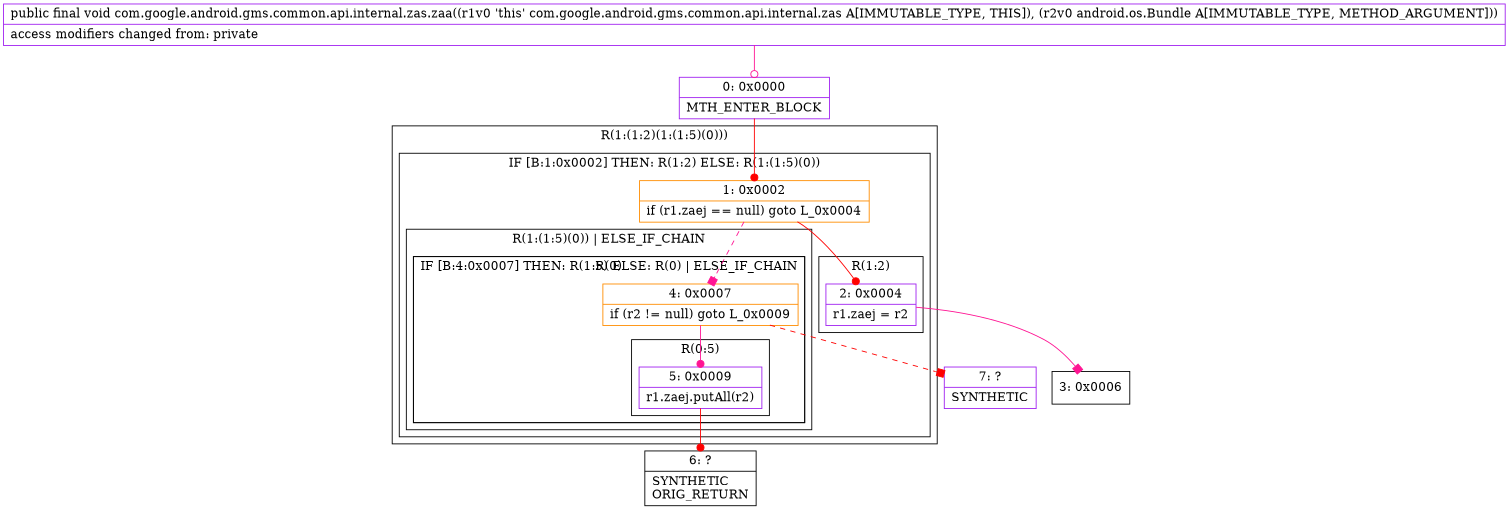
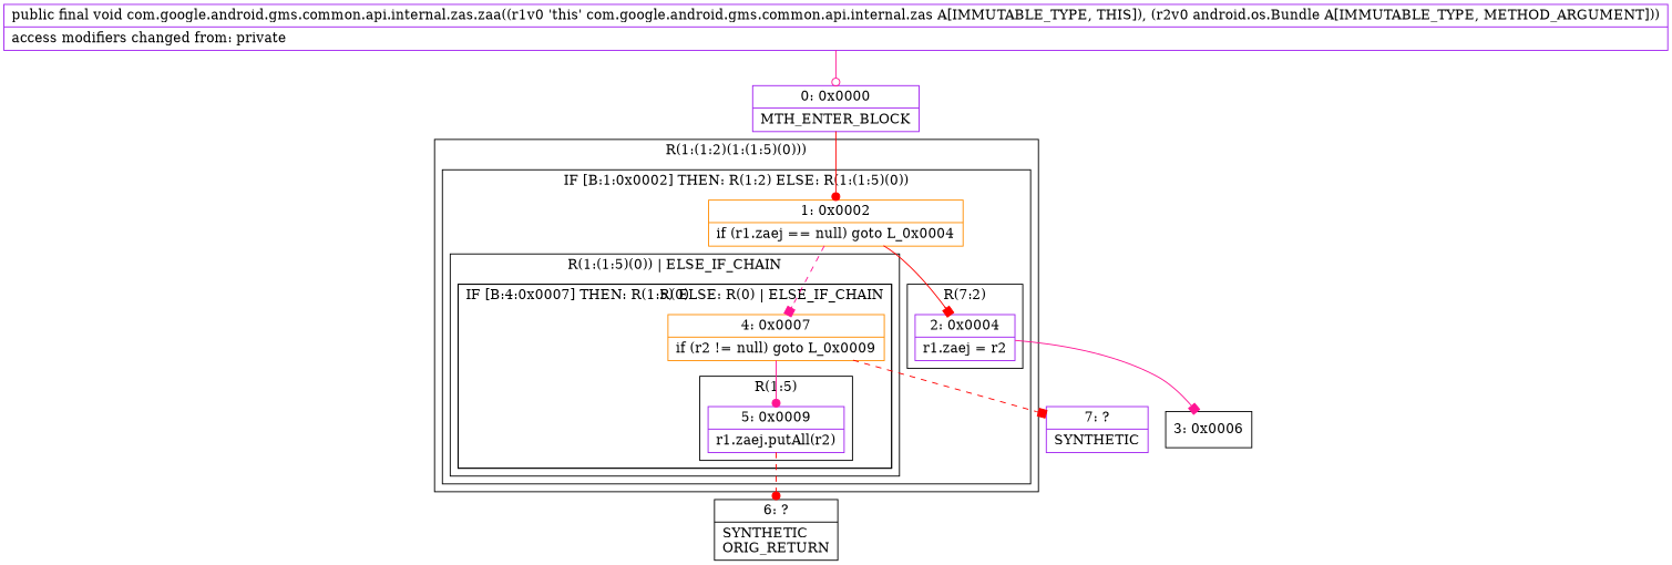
  digraph {
    node [color=purple shape=record]
    edge [arrowhead=dot color=deeppink]
    n1 [label="{2\:\ 0x0004|r1.zaej = r2\l}"]
    n2 [label="{5\:\ 0x0009|r1.zaej.putAll(r2)\l}"]
    n3 [color=darkorange label="{4\:\ 0x0007|if (r2 != null) goto L_0x0009\l}"]
    n4 [color=darkorange label="{1\:\ 0x0002|if (r1.zaej == null) goto L_0x0004\l}"]
    n5 [color=black label="{3\:\ 0x0006}"]
    n6 [color=black label="{6\:\ ?|SYNTHETIC\lORIG_RETURN\l}"]
    n7 [label="{7\:\ ?|SYNTHETIC\l}"]
    n8 [label="{0\:\ 0x0000|MTH_ENTER_BLOCK\l}"]
    n9 [label="{public final void com.google.android.gms.common.api.internal.zas.zaa((r1v0 'this' com.google.android.gms.common.api.internal.zas A[IMMUTABLE_TYPE, THIS]), (r2v0 android.os.Bundle A[IMMUTABLE_TYPE, METHOD_ARGUMENT]))  | access modifiers changed from: private\l}"]
    subgraph cluster_1 {
      label="R(1:(1:2)(1:(1:5)(0)))"
      subgraph cluster_2 {
        label="IF [B:1:0x0002] THEN: R(1:2) ELSE: R(1:(1:5)(0))"
        n4
        subgraph cluster_3 {
-         label="R(1:2)"
+         label="R(7:2)"
          n1
        }
        subgraph cluster_4 {
          label="R(1:(1:5)(0)) | ELSE_IF_CHAIN\l"
          subgraph cluster_5 {
            label="IF [B:4:0x0007] THEN: R(1:5) ELSE: R(0) | ELSE_IF_CHAIN\l"
            n3
            subgraph cluster_6 {
-             label="R(0:5)"
+             label="R(1:5)"
              n2
            }
            subgraph cluster_7 {
              label="R(0)"
            }
          }
        }
      }
    }
    n1 -> n5 [arrowhead=box]
-   n2 -> n6 [color=red]
+   n2 -> n6 [color=red style=dashed]
    n3 -> n2
    n3 -> n7 [arrowhead=box color=red style=dashed]
-   n4 -> n1 [color=red]
+   n4 -> n1 [arrowhead=box color=red]
    n4 -> n3 [arrowhead=box style=dashed]
    n8 -> n4 [color=red]
    n9 -> n8 [arrowhead=odot]
  }
